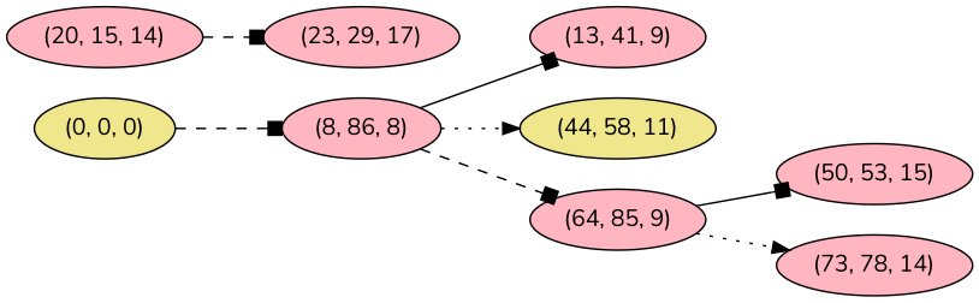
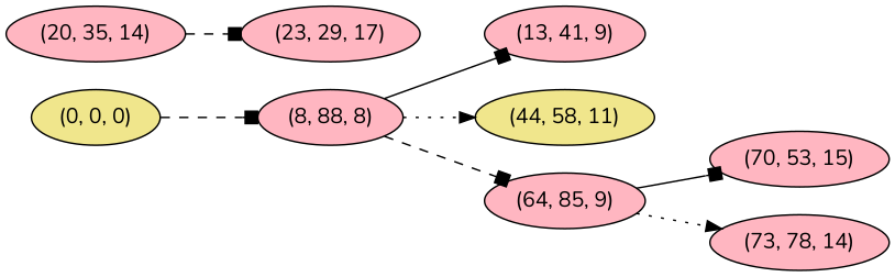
  digraph {
    fontname=Nunito
    rankdir=LR
    node [fillcolor=lightpink fontname=Nunito style=filled]
    edge [arrowhead=box fontname=Nunito style=dashed]
    "(0, 0, 0)" [fillcolor=khaki]
-   "(8, 86, 8)"
+   "(8, 86, 8)" [label="(8, 88, 8)"]
    "(13, 41, 9)"
    "(44, 58, 11)" [fillcolor=khaki]
    "(64, 85, 9)"
-   "(50, 53, 15)"
+   "(50, 53, 15)" [label="(70, 53, 15)"]
    "(73, 78, 14)"
-   "(20, 35, 14)" [label="(20, 15, 14)"]
+   "(20, 35, 14)"
    "(23, 29, 17)"
    "(0, 0, 0)" -> "(8, 86, 8)"
    "(8, 86, 8)" -> "(13, 41, 9)" [style=solid]
    "(8, 86, 8)" -> "(44, 58, 11)" [arrowhead=normal style=dotted]
    "(8, 86, 8)" -> "(64, 85, 9)"
    "(64, 85, 9)" -> "(50, 53, 15)" [style=solid]
    "(64, 85, 9)" -> "(73, 78, 14)" [arrowhead=normal style=dotted]
    "(20, 35, 14)" -> "(23, 29, 17)"
  }
